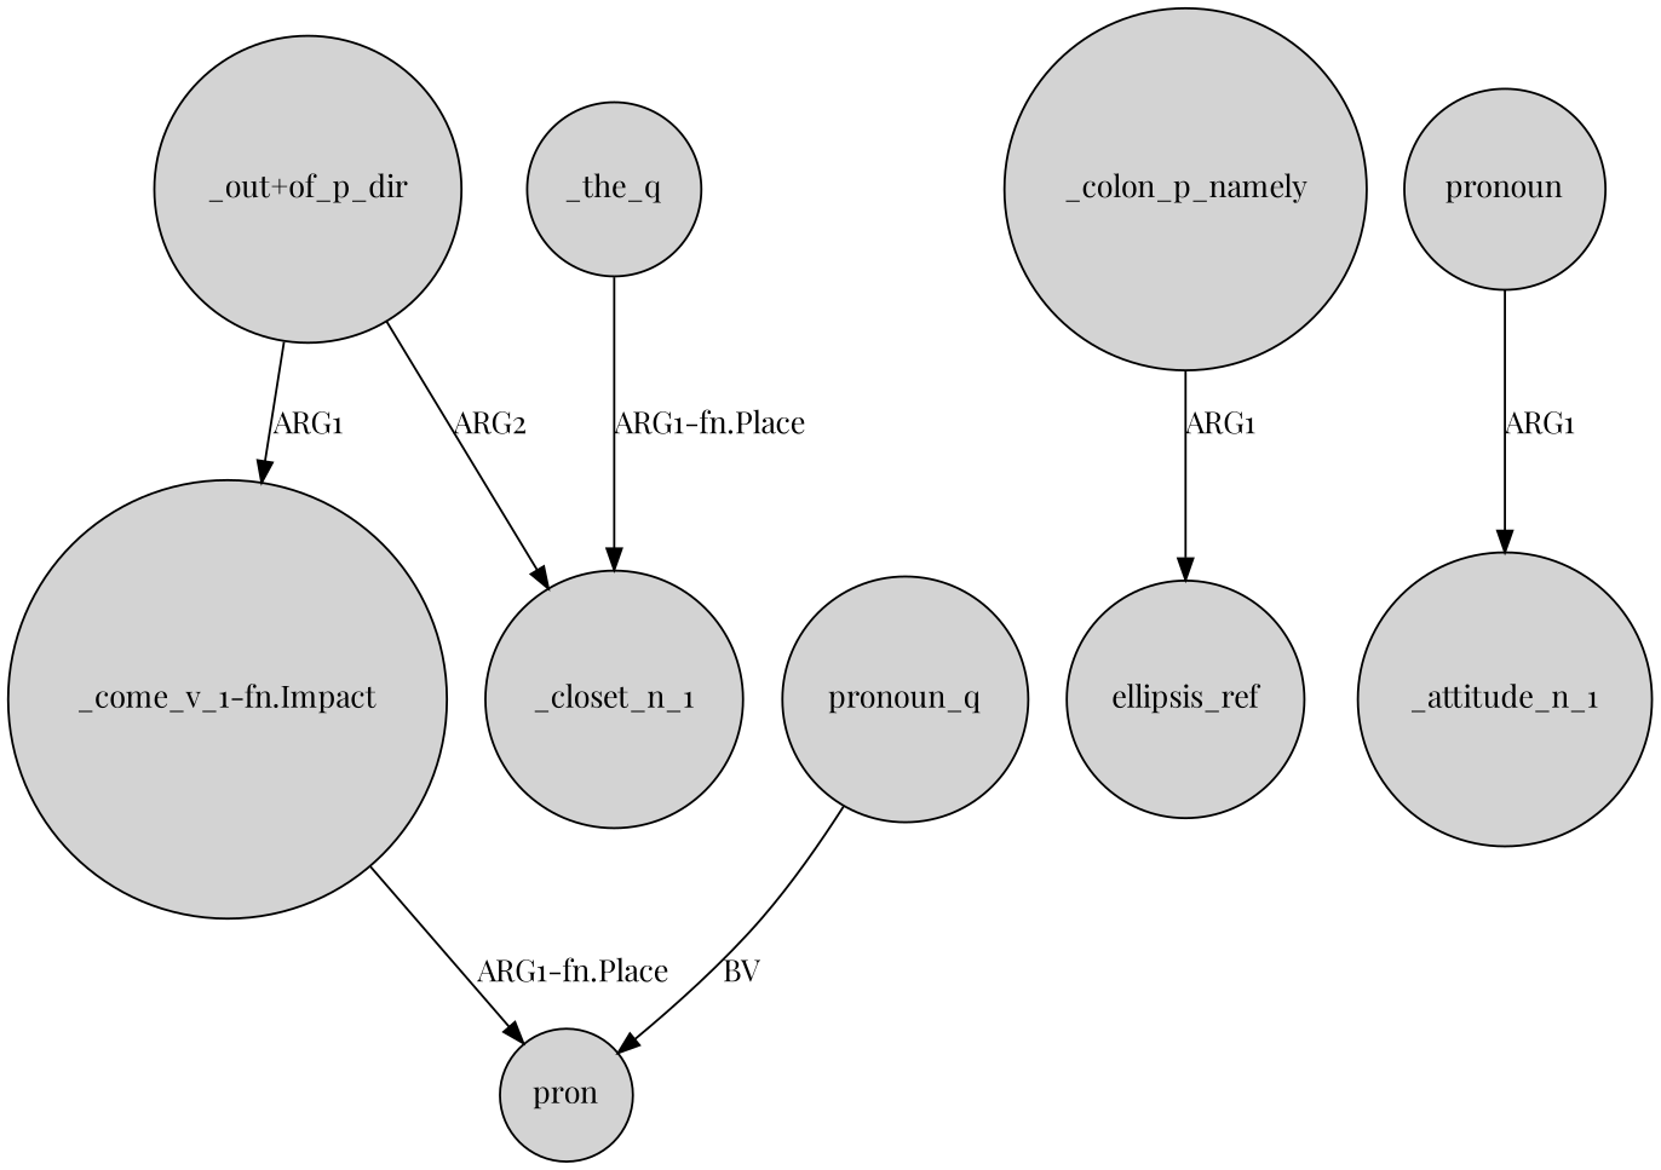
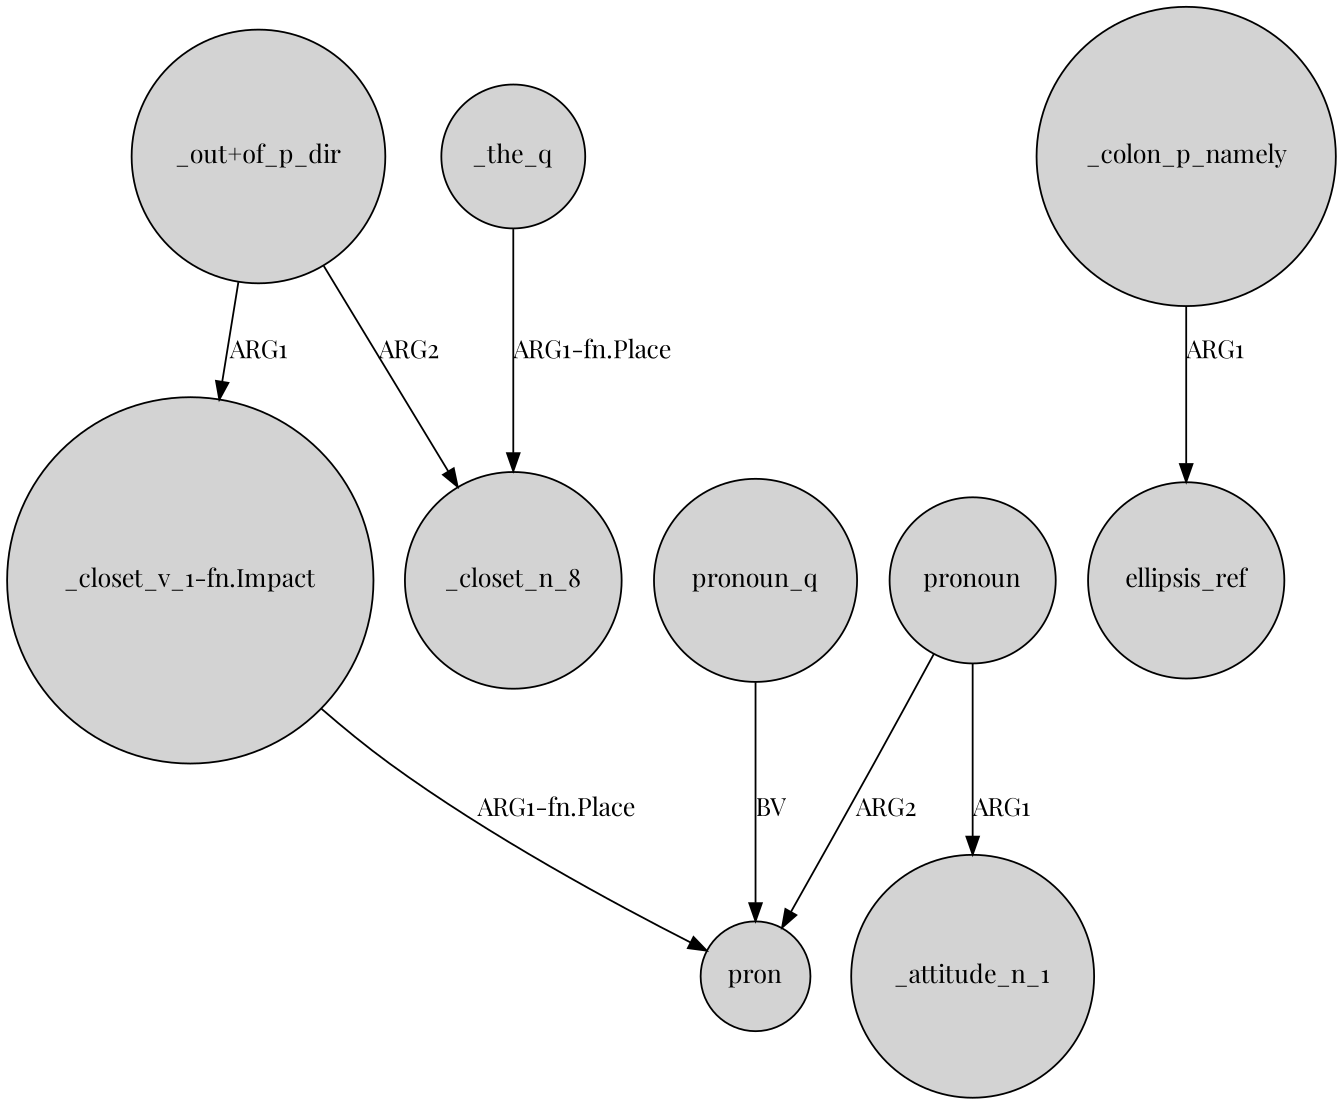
  digraph {
    fontname="Playfair Display"
    node [fontname="Playfair Display" shape=circle style=filled]
    edge [fontname="Playfair Display"]
    "_out+of_p_dir"
-   _closet_n_1
-   "_come_v_1-fn.Impact"
+   _closet_n_1 [label=_closet_n_8]
+   "_come_v_1-fn.Impact" [label="_closet_v_1-fn.Impact"]
    pron
    _colon_p_namely
    ellipsis_ref
    _the_q
    n8 [label=pronoun]
    _attitude_n_1
    pronoun_q
    "_out+of_p_dir" -> _closet_n_1 [label=ARG2]
    "_out+of_p_dir" -> "_come_v_1-fn.Impact" [label=ARG1]
    "_come_v_1-fn.Impact" -> pron [label="ARG1-fn.Place"]
    _colon_p_namely -> ellipsis_ref [label=ARG1]
    _the_q -> _closet_n_1 [label="ARG1-fn.Place"]
+   n8 -> pron [label=ARG2]
    n8 -> _attitude_n_1 [label=ARG1]
    pronoun_q -> pron [label=BV]
  }
